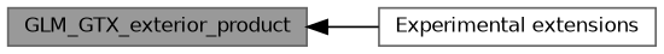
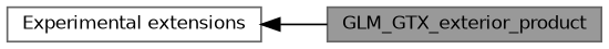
  digraph {
    rankdir=LR
    node [fontname=Helvetica fontsize=10 shape=box style=filled]
    n1 [color=grey40 fillcolor=white height=0.2 label="Experimental extensions" width=0.4]
    n2 [color=gray40 fillcolor=grey60 fontcolor=black height=0.2 label=GLM_GTX_exterior_product width=0.4]
-   n2 -> n1 [dir=back fontname=Helvetica fontsize=10 labelfontname=Helvetica labelfontsize=10 shape=plaintext style=solid]
+   n1 -> n2 [dir=back fontname=Helvetica fontsize=10 labelfontname=Helvetica labelfontsize=10 shape=plaintext style=solid]
  }
